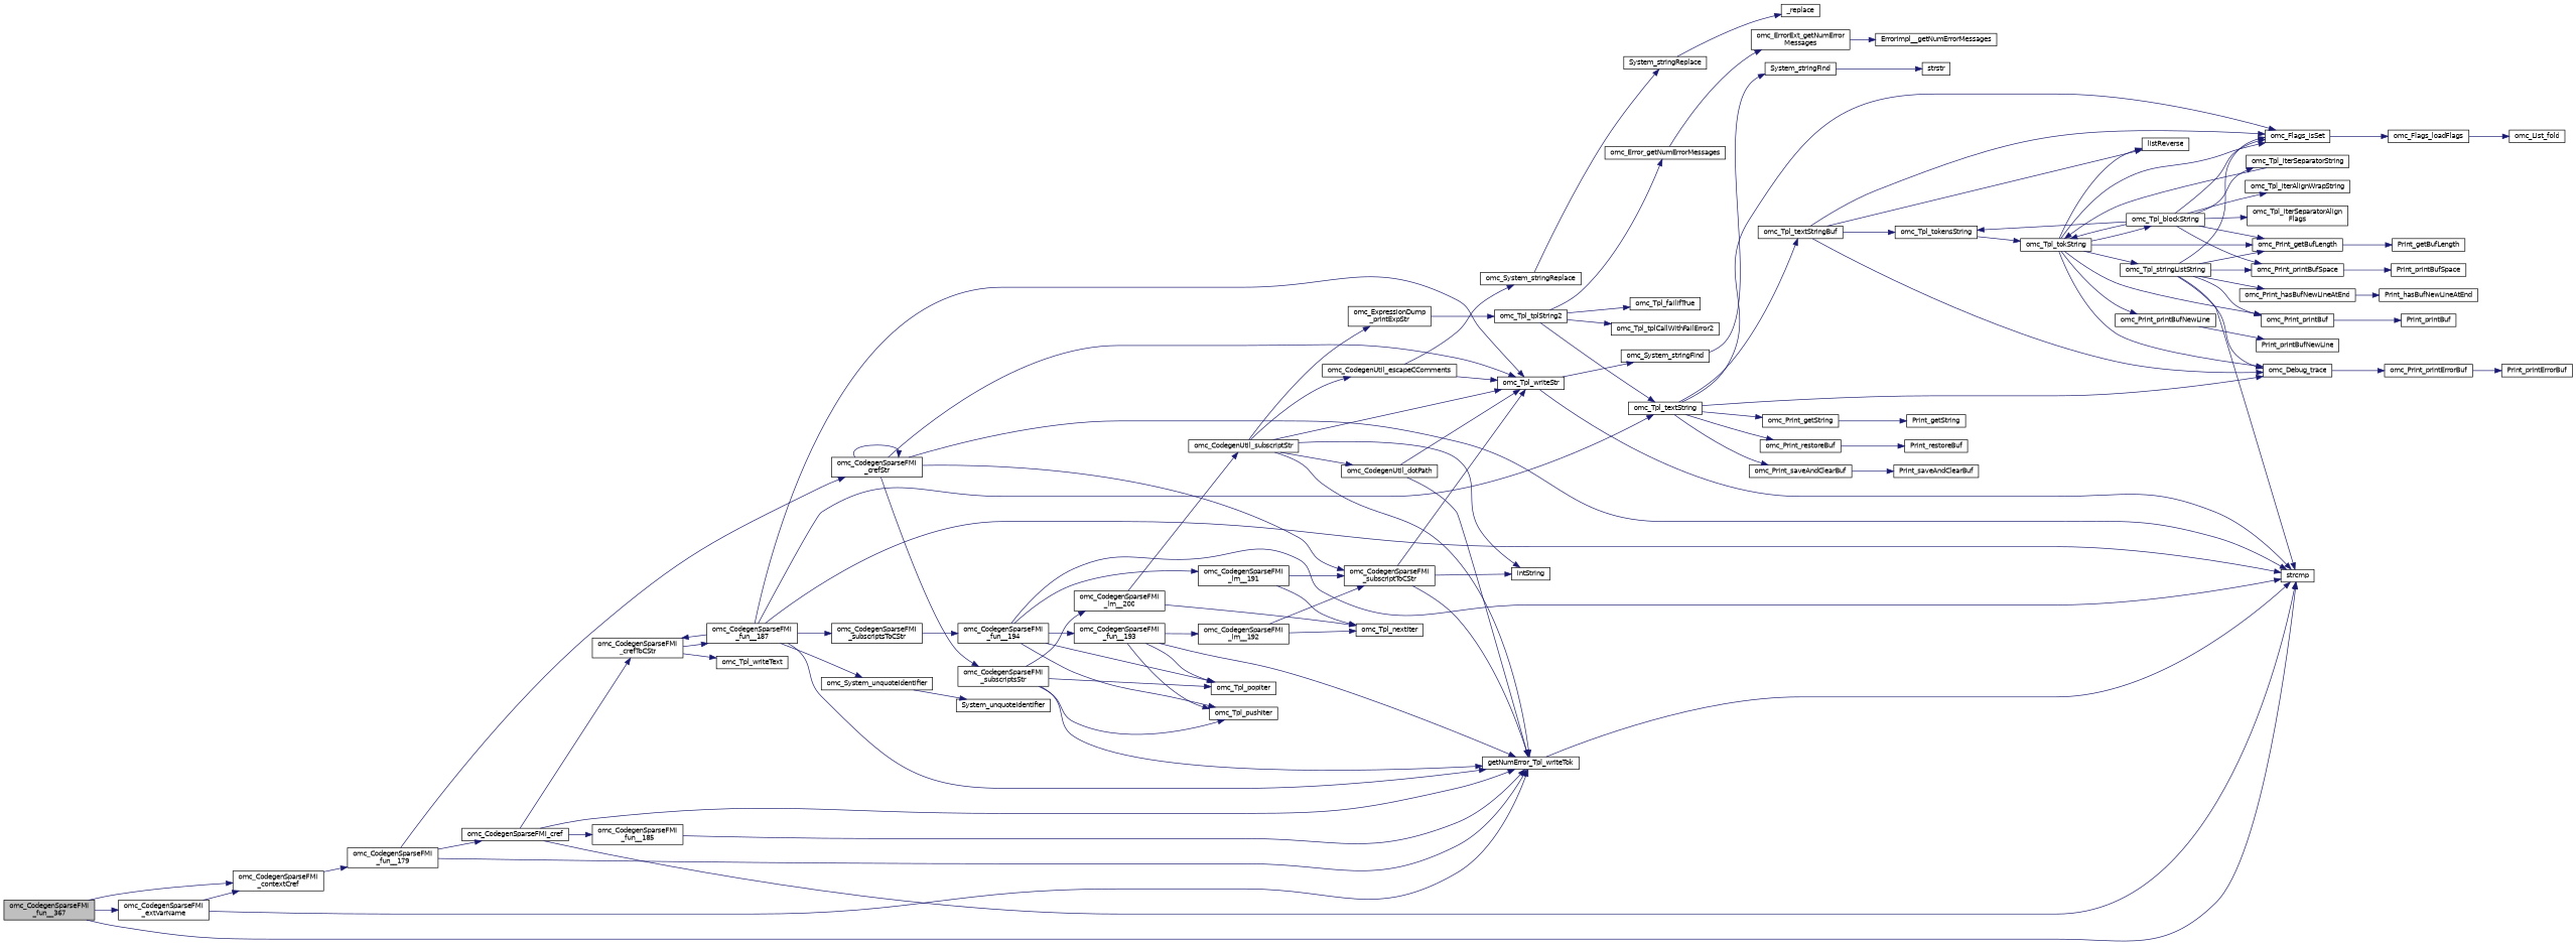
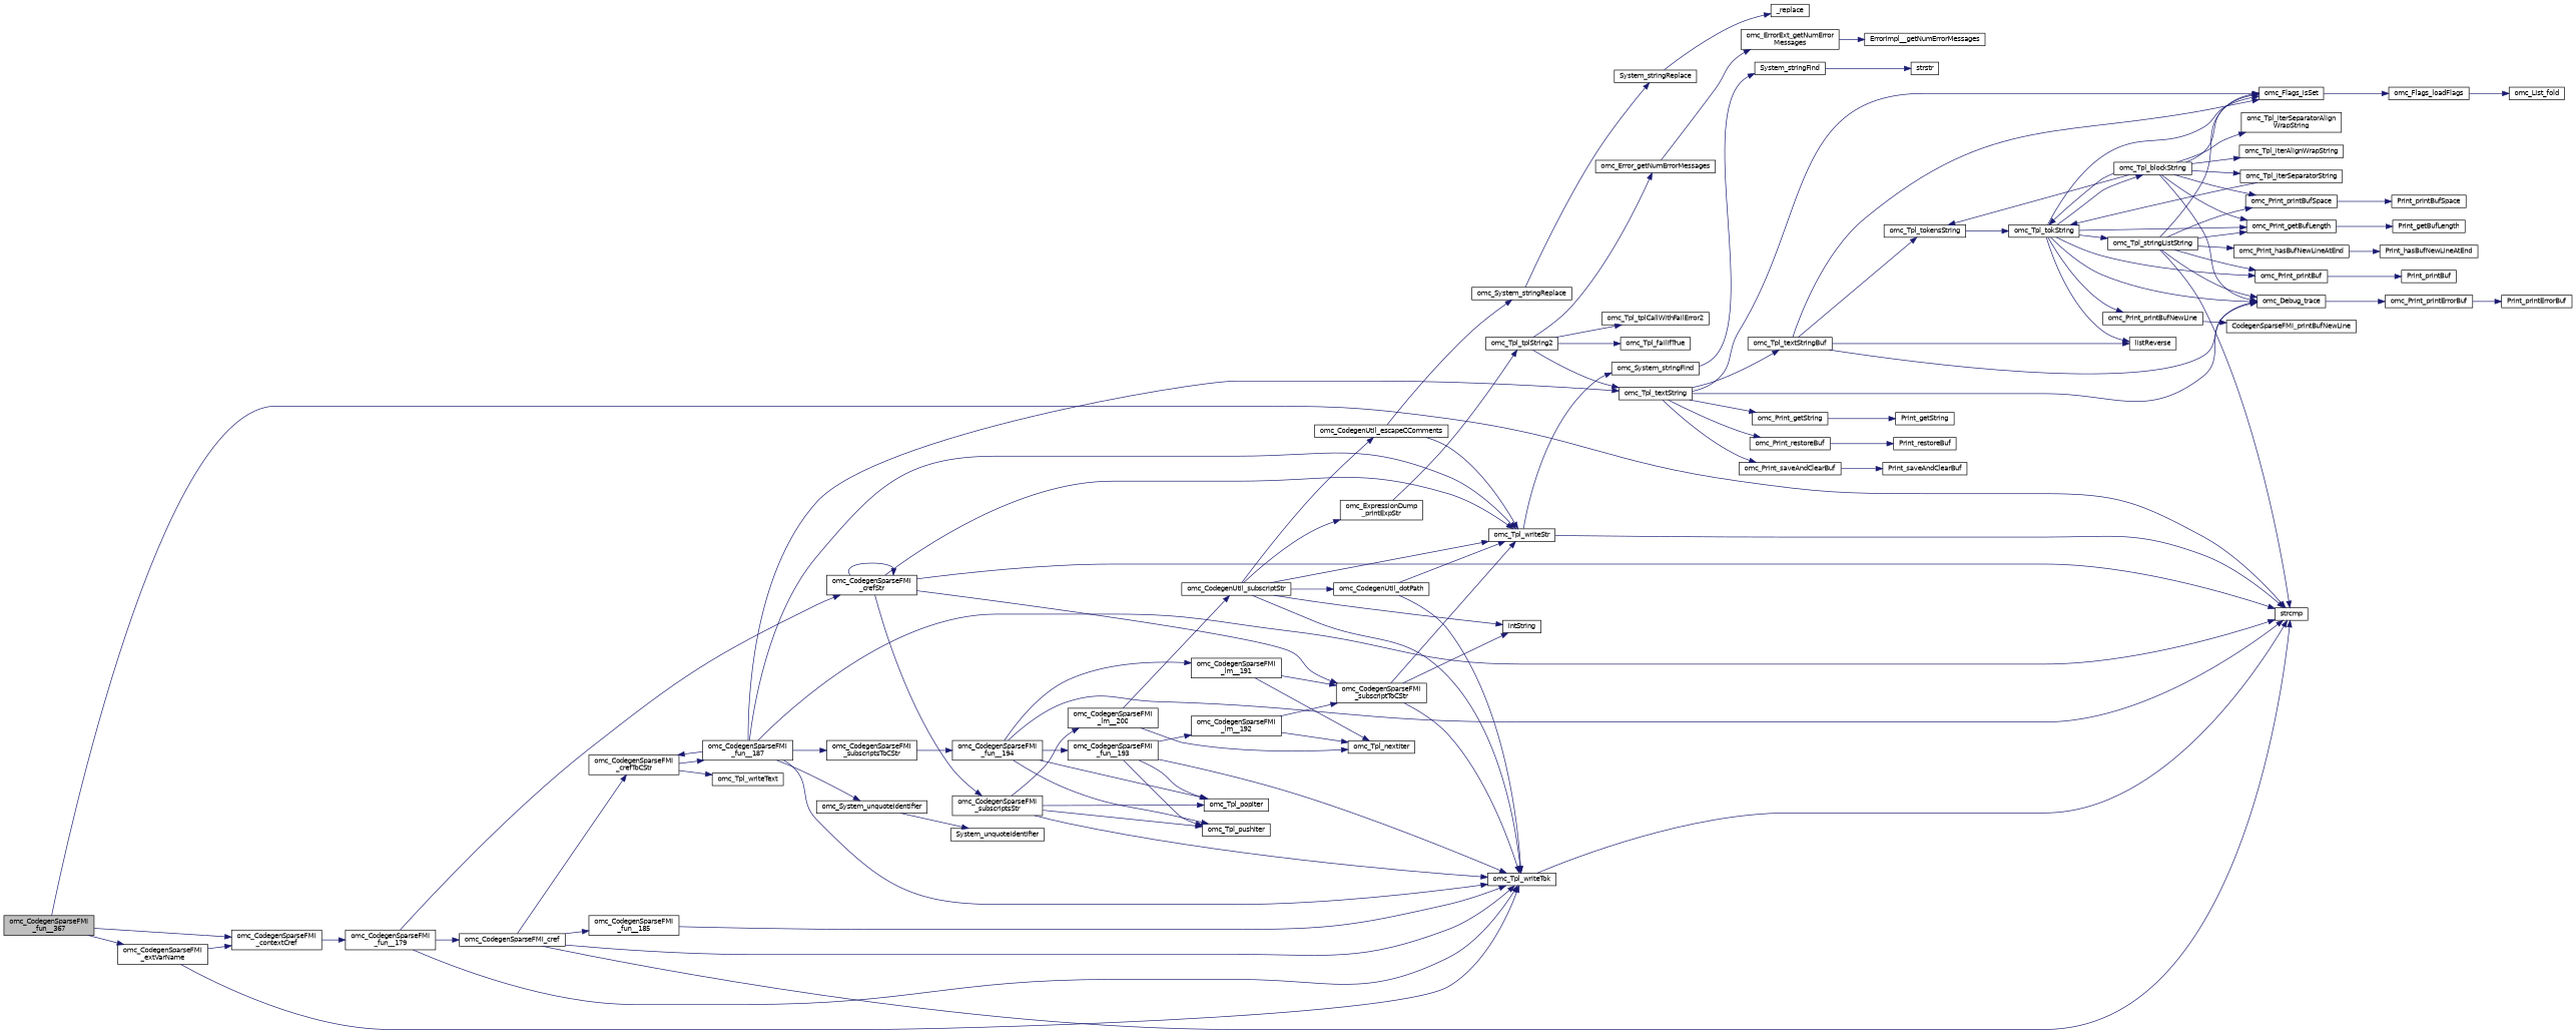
  digraph {
    rankdir=LR
    node [color=black fillcolor=white fontname=Helvetica fontsize=10 shape=record style=filled]
    edge [color=midnightblue fontname=Helvetica fontsize=10 labelfontname=Helvetica labelfontsize=10 style=solid]
    n1 [fillcolor=grey75 fontcolor=black height=0.2 label="omc_CodegenSparseFMI\l_fun__367" width=0.4]
    n2 [height=0.2 label=strcmp width=0.4]
    n3 [height=0.2 label="omc_CodegenSparseFMI\l_contextCref" width=0.4]
    n4 [height=0.2 label="omc_CodegenSparseFMI\l_extVarName" width=0.4]
    n5 [height=0.2 label="omc_CodegenSparseFMI\l_fun__179" width=0.4]
-   n6 [height=0.2 label=getNumError_Tpl_writeTok width=0.4]
+   n6 [height=0.2 label=omc_Tpl_writeTok width=0.4]
    n7 [height=0.2 label="omc_CodegenSparseFMI\l_crefStr" width=0.4]
    n8 [height=0.2 label=omc_CodegenSparseFMI_cref width=0.4]
    n9 [height=0.2 label=omc_Tpl_writeStr width=0.4]
    n10 [height=0.2 label="omc_CodegenSparseFMI\l_subscriptsStr" width=0.4]
    n11 [height=0.2 label="omc_CodegenSparseFMI\l_subscriptToCStr" width=0.4]
    n12 [height=0.2 label="omc_CodegenSparseFMI\l_crefToCStr" width=0.4]
    n13 [height=0.2 label="omc_CodegenSparseFMI\l_fun__185" width=0.4]
    n14 [height=0.2 label=omc_System_stringFind width=0.4]
    n15 [height=0.2 label=omc_Tpl_pushIter width=0.4]
    n16 [height=0.2 label="omc_CodegenSparseFMI\l_lm__200" width=0.4]
    n17 [height=0.2 label=omc_Tpl_popIter width=0.4]
    n18 [height=0.2 label=System_stringFind width=0.4]
    n19 [height=0.2 label=strstr width=0.4]
    n20 [height=0.2 label=omc_CodegenUtil_subscriptStr width=0.4]
    n21 [height=0.2 label=omc_Tpl_nextIter width=0.4]
    n22 [height=0.2 label=intString width=0.4]
    n23 [height=0.2 label=omc_CodegenUtil_dotPath width=0.4]
    n24 [height=0.2 label="omc_ExpressionDump\l_printExpStr" width=0.4]
    n25 [height=0.2 label=omc_CodegenUtil_escapeCComments width=0.4]
    n26 [height=0.2 label=omc_Tpl_tplString2 width=0.4]
    n27 [height=0.2 label=omc_System_stringReplace width=0.4]
    n28 [height=0.2 label=omc_Error_getNumErrorMessages width=0.4]
    n29 [height=0.2 label=omc_Tpl_tplCallWithFailError2 width=0.4]
    n30 [height=0.2 label=omc_Tpl_failIfTrue width=0.4]
    n31 [height=0.2 label=omc_Tpl_textString width=0.4]
    n32 [height=0.2 label="omc_ErrorExt_getNumError\lMessages" width=0.4]
    n33 [height=0.2 label=omc_Print_saveAndClearBuf width=0.4]
    n34 [height=0.2 label=omc_Tpl_textStringBuf width=0.4]
    n35 [height=0.2 label=omc_Flags_isSet width=0.4]
    n36 [height=0.2 label=omc_Debug_trace width=0.4]
    n37 [height=0.2 label=omc_Print_getString width=0.4]
    n38 [height=0.2 label=omc_Print_restoreBuf width=0.4]
    n39 [height=0.2 label=ErrorImpl__getNumErrorMessages width=0.4]
    n40 [height=0.2 label=Print_saveAndClearBuf width=0.4]
    n41 [height=0.2 label=omc_Tpl_tokensString width=0.4]
    n42 [height=0.2 label=listReverse width=0.4]
    n43 [height=0.2 label=omc_Flags_loadFlags width=0.4]
    n44 [height=0.2 label=omc_Print_printErrorBuf width=0.4]
    n45 [height=0.2 label=Print_getString width=0.4]
    n46 [height=0.2 label=Print_restoreBuf width=0.4]
    n47 [height=0.2 label=omc_Tpl_tokString width=0.4]
    n48 [height=0.2 label=omc_Print_printBufNewLine width=0.4]
    n49 [height=0.2 label=omc_Print_getBufLength width=0.4]
    n50 [height=0.2 label=omc_Print_printBuf width=0.4]
    n51 [height=0.2 label=omc_Tpl_stringListString width=0.4]
    n52 [height=0.2 label=omc_Tpl_blockString width=0.4]
-   n53 [height=0.2 label=Print_printBufNewLine width=0.4]
+   n53 [height=0.2 label=CodegenSparseFMI_printBufNewLine width=0.4]
    n54 [height=0.2 label=Print_getBufLength width=0.4]
    n55 [height=0.2 label=omc_Print_printBufSpace width=0.4]
    n56 [height=0.2 label=Print_printBufSpace width=0.4]
    n57 [height=0.2 label=Print_printBuf width=0.4]
    n58 [height=0.2 label=omc_Print_hasBufNewLineAtEnd width=0.4]
    n59 [height=0.2 label=omc_Tpl_iterSeparatorString width=0.4]
-   n60 [height=0.2 label="omc_Tpl_iterSeparatorAlign\lFlags" width=0.4]
+   n60 [height=0.2 label="omc_Tpl_iterSeparatorAlign\lWrapString" width=0.4]
    n61 [height=0.2 label=omc_Tpl_iterAlignWrapString width=0.4]
    n62 [height=0.2 label=Print_hasBufNewLineAtEnd width=0.4]
    n63 [height=0.2 label=omc_List_fold width=0.4]
    n64 [height=0.2 label=Print_printErrorBuf width=0.4]
    n65 [height=0.2 label=System_stringReplace width=0.4]
    n66 [height=0.2 label=_replace width=0.4]
    n67 [height=0.2 label=omc_Tpl_writeText width=0.4]
    n68 [height=0.2 label="omc_CodegenSparseFMI\l_fun__187" width=0.4]
    n69 [height=0.2 label="omc_CodegenSparseFMI\l_subscriptsToCStr" width=0.4]
    n70 [height=0.2 label=omc_System_unquoteIdentifier width=0.4]
    n71 [height=0.2 label="omc_CodegenSparseFMI\l_fun__194" width=0.4]
    n72 [height=0.2 label=System_unquoteIdentifier width=0.4]
    n73 [height=0.2 label="omc_CodegenSparseFMI\l_lm__191" width=0.4]
    n74 [height=0.2 label="omc_CodegenSparseFMI\l_fun__193" width=0.4]
    n75 [height=0.2 label="omc_CodegenSparseFMI\l_lm__192" width=0.4]
    n1 -> n2
    n1 -> n3
    n1 -> n4
    n3 -> n5
    n4 -> n3
    n4 -> n6
    n5 -> n6
    n5 -> n7
    n5 -> n8
    n6 -> n2
    n7 -> n2
    n7 -> n7
    n7 -> n9
    n7 -> n10
    n7 -> n11
    n8 -> n2
    n8 -> n6
    n8 -> n12
    n8 -> n13
    n9 -> n2
    n9 -> n14
    n10 -> n6
    n10 -> n15
    n10 -> n16
    n10 -> n17
    n11 -> n6
    n11 -> n9
    n11 -> n22
    n12 -> n67
    n12 -> n68
    n13 -> n6
    n14 -> n18
    n16 -> n20
    n16 -> n21
    n18 -> n19
    n20 -> n6
    n20 -> n9
    n20 -> n22
    n20 -> n23
    n20 -> n24
    n20 -> n25
    n23 -> n6
    n23 -> n9
    n24 -> n26
    n25 -> n9
    n25 -> n27
    n26 -> n28
    n26 -> n29
    n26 -> n30
    n26 -> n31
    n27 -> n65
    n28 -> n32
    n31 -> n33
    n31 -> n34
    n31 -> n35
    n31 -> n36
    n31 -> n37
    n31 -> n38
    n32 -> n39
    n33 -> n40
    n34 -> n35
    n34 -> n36
    n34 -> n41
    n34 -> n42
    n35 -> n43
    n36 -> n44
    n37 -> n45
    n38 -> n46
    n41 -> n47
    n43 -> n63
    n44 -> n64
    n47 -> n35
    n47 -> n36
    n47 -> n42
    n47 -> n48
    n47 -> n49
    n47 -> n50
    n47 -> n51
    n47 -> n52
    n48 -> n53
    n49 -> n54
    n50 -> n57
    n51 -> n2
    n51 -> n35
    n51 -> n36
    n51 -> n49
    n51 -> n50
    n51 -> n55
    n51 -> n58
    n52 -> n35
+   n52 -> n36
    n52 -> n41
    n52 -> n47
    n52 -> n49
    n52 -> n55
    n52 -> n59
    n52 -> n60
    n52 -> n61
    n55 -> n56
    n58 -> n62
    n59 -> n47
    n65 -> n66
    n68 -> n2
    n68 -> n6
    n68 -> n9
    n68 -> n12
    n68 -> n31
    n68 -> n69
    n68 -> n70
    n69 -> n71
    n70 -> n72
    n71 -> n2
    n71 -> n15
    n71 -> n17
    n71 -> n73
    n71 -> n74
    n73 -> n11
    n73 -> n21
    n74 -> n6
    n74 -> n15
    n74 -> n17
    n74 -> n75
    n75 -> n11
    n75 -> n21
  }
